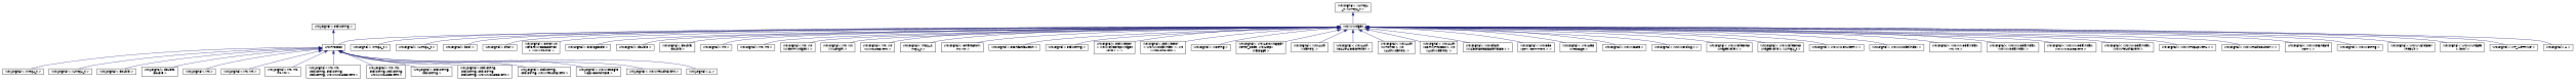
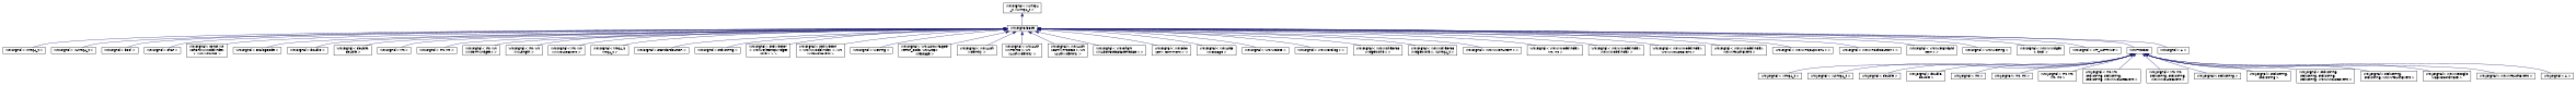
  digraph {
    rankdir=TB
    node [color=black fillcolor=white fontname=Helvetica fontsize=10 shape=record style=filled]
    edge [color=midnightblue dir=back fontname=Helvetica fontsize=10 labelfontname=Helvetica labelfontsize=10 style=solid]
-   n1 [height=0.2 label="Wt::WWidget" width=0.4]
+   n1 [height=0.2 label="Wt::SignalBase" width=0.4]
    n2 [height=0.2 label="Wt::Signal\< ::int64_t \>" width=0.4]
    n3 [height=0.2 label="Wt::Signal\< ::uint64_t \>" width=0.4]
    n4 [height=0.2 label="Wt::Signal\< bool \>" width=0.4]
    n5 [height=0.2 label="Wt::Signal\< char \>" width=0.4]
-   n6 [height=0.2 label="Wt::Signal\< const Wt\l::Chart::WDataSeries\l *, Wt::WPointF \>" width=0.4]
+   n6 [height=0.2 label="Wt::Signal\< const Wt\l::Chart::WModelIndex\l *, Wt::WPointF \>" width=0.4]
    n7 [height=0.2 label="Wt::Signal\< DialogCode \>" width=0.4]
    n8 [height=0.2 label="Wt::Signal\< double \>" width=0.4]
    n9 [height=0.2 label="Wt::Signal\< double,\l double \>" width=0.4]
    n10 [height=0.2 label="Wt::Signal\< int \>" width=0.4]
    n11 [height=0.2 label="Wt::Signal\< int, int \>" width=0.4]
    n12 [height=0.2 label="Wt::Signal\< int, Wt\l::WFormWidget * \>" width=0.4]
    n13 [height=0.2 label="Wt::Signal\< int, Wt\l::WLength \>" width=0.4]
    n14 [height=0.2 label="Wt::Signal\< int, Wt\l::WMouseEvent \>" width=0.4]
    n15 [height=0.2 label="Wt::Signal\< int64_t,\l int64_t \>" width=0.4]
-   n16 [height=0.2 label="Wt::Signal\< Orientation,\l int, int \>" width=0.4]
    n17 [height=0.2 label="Wt::Signal\< StandardButton \>" width=0.4]
    n18 [height=0.2 label="Wt::Signal\< std::string \>" width=0.4]
    n19 [height=0.2 label="Wt::Signal\< std::vector\l\< Wt::WFileDropWidget\l::File * \> \>" width=0.4]
    n20 [height=0.2 label="Wt::Signal\< std::vector\l\< Wt::WModelIndex \>, Wt\l::WTouchEvent \>" width=0.4]
    n21 [height=0.2 label="Wt::Signal\< WString \>" width=0.4]
    n22 [height=0.2 label="Wt::Signal\< Wt::AsioWrapper\l::error_code, Wt::Http::\lMessage \>" width=0.4]
    n23 [height=0.2 label="Wt::Signal\< Wt::Auth\l::Identity \>" width=0.4]
-   n24 [height=0.2 label="Wt::Signal\< Wt::Auth\l::OAuthAccessToken \>" width=0.4]
    n25 [height=0.2 label="Wt::Signal\< Wt::Auth\l::WPointF *, Wt\l::Auth::Identity \>" width=0.4]
    n26 [height=0.2 label="Wt::Signal\< Wt::Auth\l::Saml::Process *, Wt\l::Auth::Identity \>" width=0.4]
    n27 [height=0.2 label="Wt::Signal\< Wt::Chart\l::WAbstractDataSeries3D * \>" width=0.4]
    n28 [height=0.2 label="Wt::Signal\< Wt::Dbo\l::ptr\< Comment \> \>" width=0.4]
    n29 [height=0.2 label="Wt::Signal\< Wt::Http\l::Message \>" width=0.4]
    n30 [height=0.2 label="Wt::Signal\< Wt::WDate \>" width=0.4]
    n31 [height=0.2 label="Wt::Signal\< Wt::WDialog * \>" width=0.4]
    n32 [height=0.2 label="Wt::Signal\< Wt::WFileDrop\lWidget::File * \>" width=0.4]
    n33 [height=0.2 label="Wt::Signal\< Wt::WFileDrop\lWidget::File *, ::uint64_t \>" width=0.4]
    n34 [height=0.2 label="Wt::Signal\< Wt::WMenuItem * \>" width=0.4]
-   n35 [height=0.2 label="Wt::Signal\< Wt::WModelIndex \>" width=0.4]
    n36 [height=0.2 label="Wt::Signal\< Wt::WModelIndex,\l int, int \>" width=0.4]
    n37 [height=0.2 label="Wt::Signal\< Wt::WModelIndex,\l Wt::WModelIndex \>" width=0.4]
    n38 [height=0.2 label="Wt::Signal\< Wt::WModelIndex,\l Wt::WMouseEvent \>" width=0.4]
    n39 [height=0.2 label="Wt::Signal\< Wt::WModelIndex,\l Wt::WTouchEvent \>" width=0.4]
    n40 [height=0.2 label="Wt::Signal\< Wt::WPopupMenu * \>" width=0.4]
    n41 [height=0.2 label="Wt::Signal\< Wt::WRadioButton * \>" width=0.4]
    n42 [height=0.2 label="Wt::Signal\< Wt::WStandard\lItem * \>" width=0.4]
    n43 [height=0.2 label="Wt::Signal\< Wt::WString \>" width=0.4]
-   n44 [height=0.2 label="Wt::Signal\< Wt::WValidator\l::Result \>" width=0.4]
    n45 [height=0.2 label="Wt::Signal\< Wt::WWidget\l *, bool \>" width=0.4]
    n46 [height=0.2 label="Wt::Signal\< WT_USTRING \>" width=0.4]
    n47 [height=0.2 label="Wt::Process" width=0.4]
    n48 [height=0.2 label="Wt::Signal\< A \>" width=0.4]
    n49 [height=0.2 label="Wt::Signal\< ::uint64\l_t, ::uint64_t \>" width=0.4]
    n50 [height=0.2 label="Wt::JSignal\< ::int64_t \>" width=0.4]
    n51 [height=0.2 label="Wt::JSignal\< ::uint64_t \>" width=0.4]
    n52 [height=0.2 label="Wt::JSignal\< double \>" width=0.4]
    n53 [height=0.2 label="Wt::JSignal\< double,\l double \>" width=0.4]
    n54 [height=0.2 label="Wt::JSignal\< int \>" width=0.4]
    n55 [height=0.2 label="Wt::JSignal\< int, int \>" width=0.4]
    n56 [height=0.2 label="Wt::JSignal\< int, int,\l int, int \>" width=0.4]
    n57 [height=0.2 label="Wt::JSignal\< int, int,\l std::string, std::string,\l std::string, Wt::WMouseEvent \>" width=0.4]
    n58 [height=0.2 label="Wt::JSignal\< int, int,\l std::string, std::string,\l Wt::WMouseEvent \>" width=0.4]
    n59 [height=0.2 label="Wt::JSignal\< std::string \>" width=0.4]
    n60 [height=0.2 label="Wt::JSignal\< std::string,\l std::string \>" width=0.4]
    n61 [height=0.2 label="Wt::JSignal\< std::string,\l std::string, std::string,\l std::string, Wt::WMouseEvent \>" width=0.4]
    n62 [height=0.2 label="Wt::JSignal\< std::string,\l std::string, Wt::WTouchEvent \>" width=0.4]
    n63 [height=0.2 label="Wt::JSignal\< Wt::WGoogle\lMap::Coordinate \>" width=0.4]
    n64 [height=0.2 label="Wt::JSignal\< Wt::WTouchEvent \>" width=0.4]
    n65 [height=0.2 label="Wt::JSignal\< A \>" width=0.4]
    n1 -> n2
    n1 -> n3
    n1 -> n4
    n1 -> n5
    n1 -> n6
    n1 -> n7
    n1 -> n8
    n1 -> n9
    n1 -> n10
    n1 -> n11
    n1 -> n12
    n1 -> n13
    n1 -> n14
    n1 -> n15
-   n1 -> n16
    n1 -> n17
    n1 -> n18
    n1 -> n19
    n1 -> n20
    n1 -> n21
    n1 -> n22
    n1 -> n23
-   n1 -> n24
    n1 -> n25
    n1 -> n26
    n1 -> n27
    n1 -> n28
    n1 -> n29
    n1 -> n30
    n1 -> n31
    n1 -> n32
    n1 -> n33
    n1 -> n34
-   n1 -> n35
    n1 -> n36
    n1 -> n37
    n1 -> n38
    n1 -> n39
    n1 -> n40
    n1 -> n41
    n1 -> n42
    n1 -> n43
-   n1 -> n44
    n1 -> n45
    n1 -> n46
    n1 -> n47
    n1 -> n48
    n47 -> n50
    n47 -> n51
    n47 -> n52
    n47 -> n53
    n47 -> n54
    n47 -> n55
    n47 -> n56
    n47 -> n57
    n47 -> n58
-   n59 -> n47
+   n47 -> n59
    n47 -> n60
    n47 -> n61
    n47 -> n62
    n47 -> n63
    n47 -> n64
    n47 -> n65
    n49 -> n1
  }
